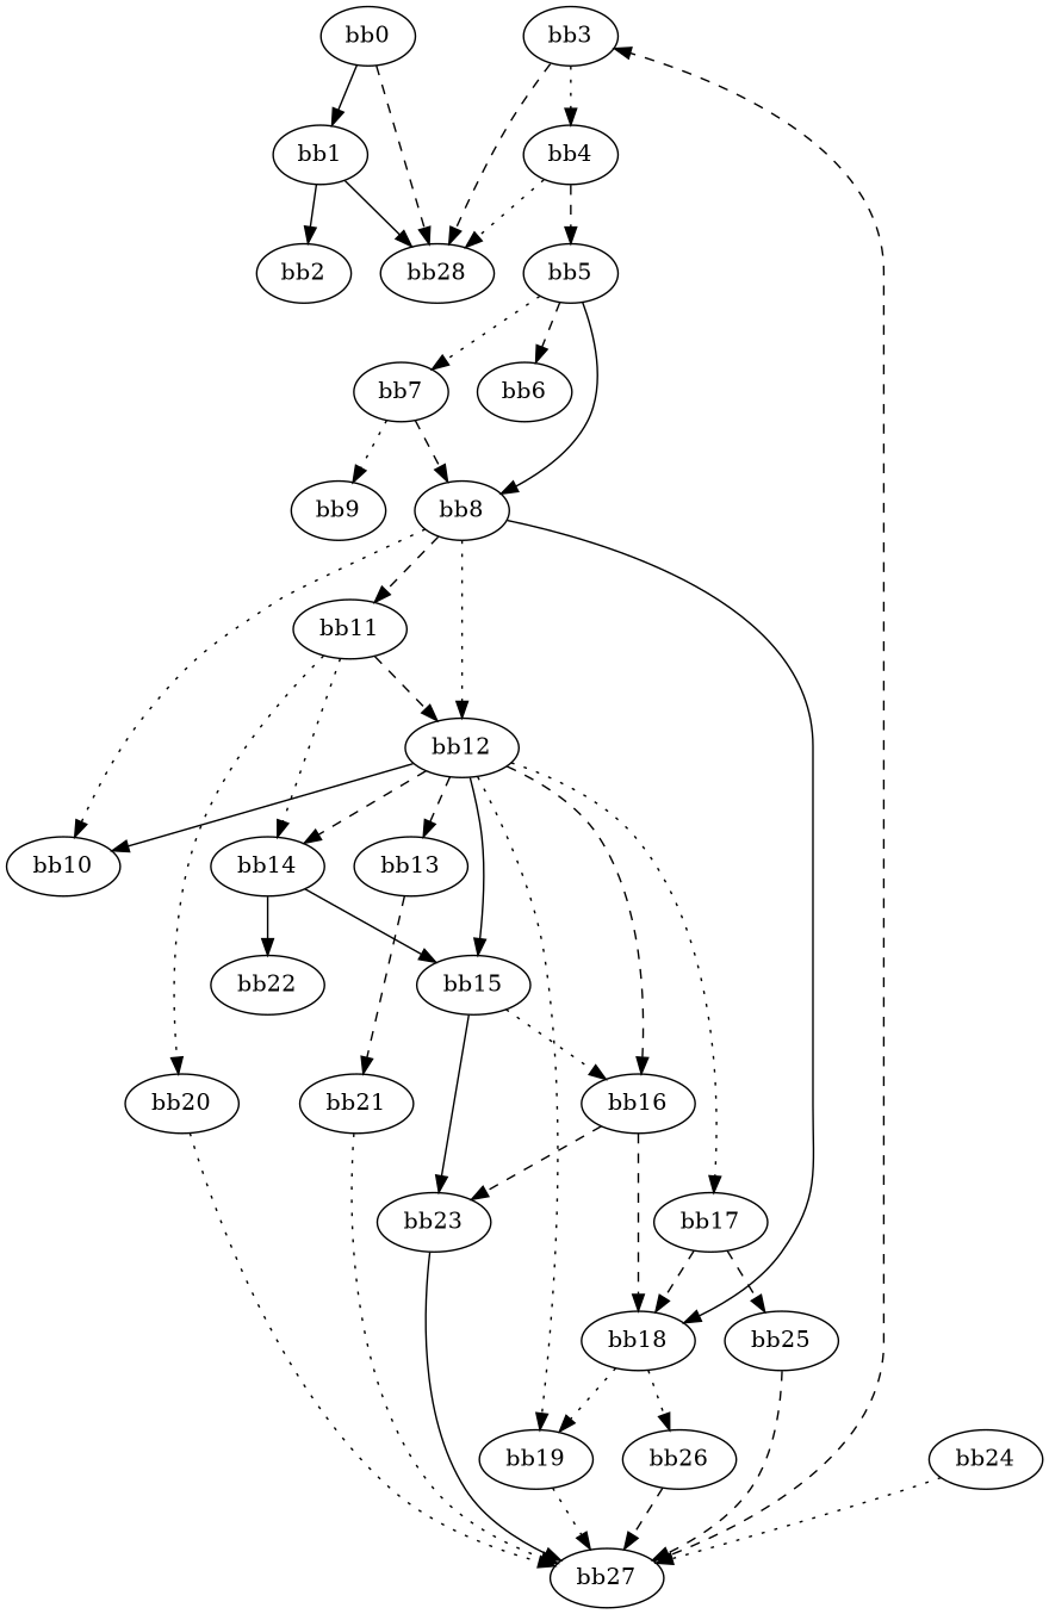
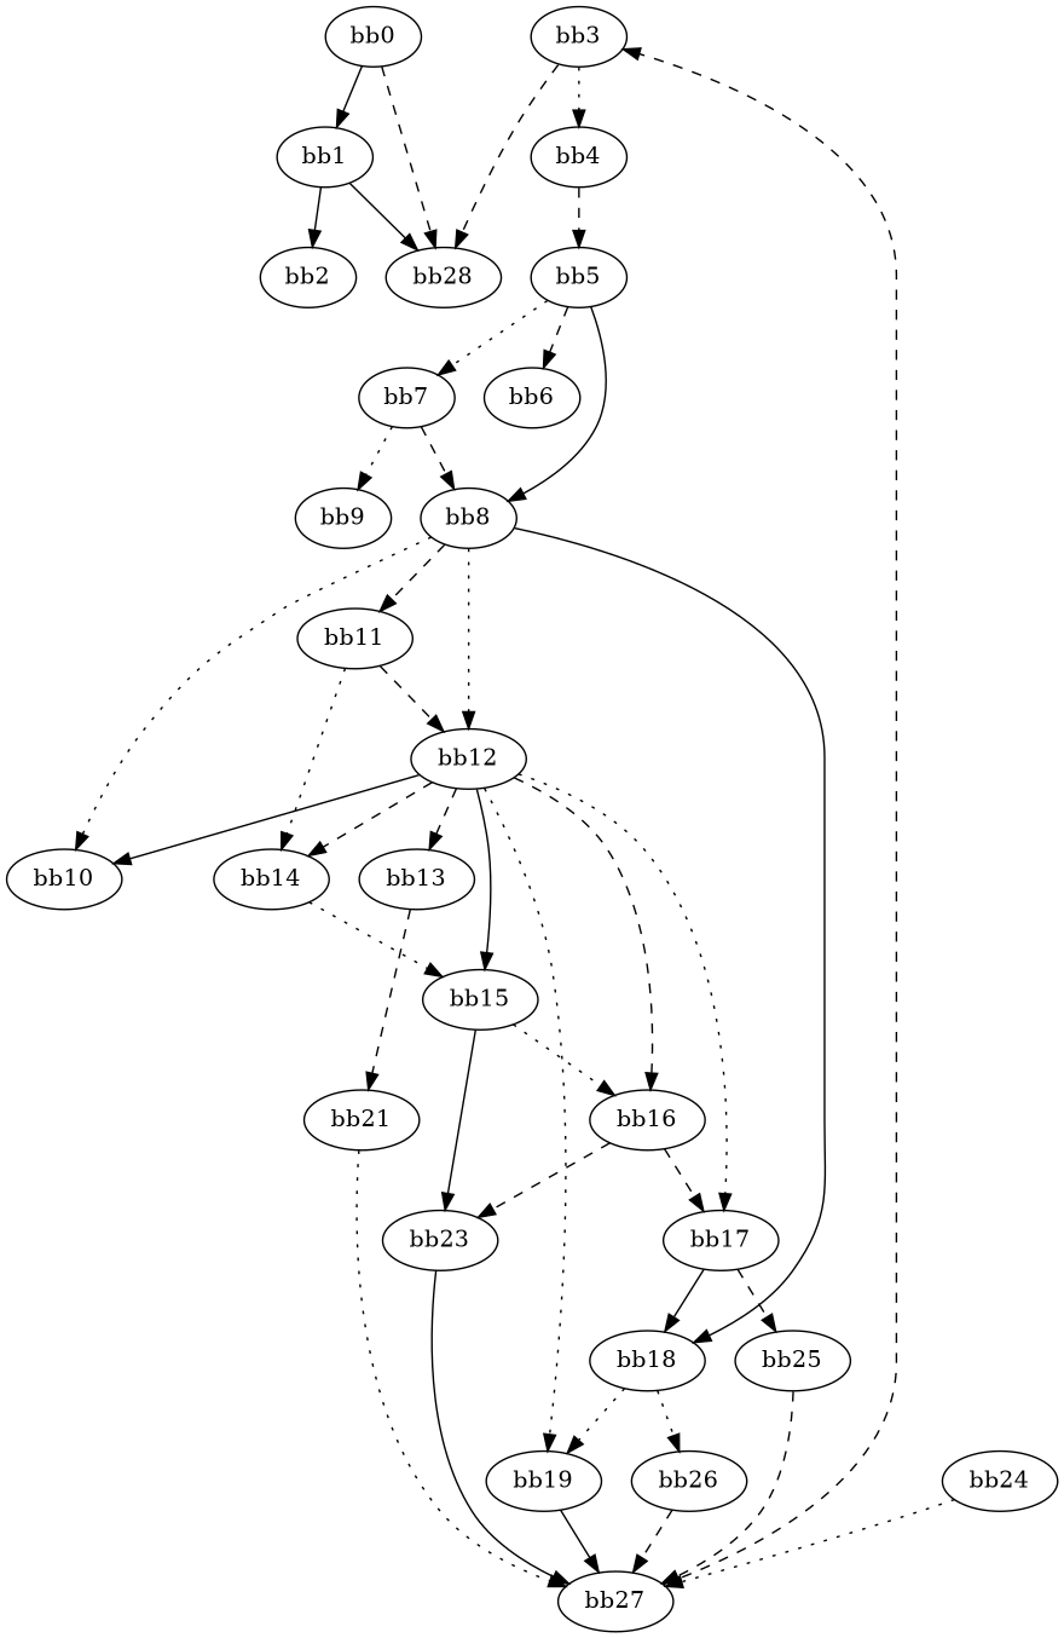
  digraph {
    edge [style=dashed]
    n1 [label="bb0\l"]
    n2 [label="bb1\l"]
    n3 [label="bb28\l"]
    n4 [label="bb2\l"]
    n5 [label="bb3\l"]
    n6 [label="bb4\l"]
    n7 [label="bb5\l"]
    n8 [label="bb6\l"]
    n9 [label="bb7\l"]
    n10 [label="bb8\l"]
    n11 [label="bb9\l"]
    n12 [label="bb10\l"]
    n13 [label="bb11\l"]
    n14 [label="bb12\l"]
    n15 [label="bb18\l"]
-   n16 [label="bb20\l"]
    n17 [label="bb14\l"]
    n18 [label="bb13\l"]
    n19 [label="bb15\l"]
    n20 [label="bb16\l"]
    n21 [label="bb17\l"]
    n22 [label="bb19\l"]
    n23 [label="bb27\l"]
    n24 [label="bb21\l"]
-   n25 [label="bb22\l"]
    n26 [label="bb23\l"]
    n27 [label="bb25\l"]
    n28 [label="bb26\l"]
    n29 [label="bb24\l"]
    n1 -> n2 [style=solid]
    n1 -> n3
    n2 -> n3 [style=solid]
    n2 -> n4 [style=solid]
    n5 -> n3
    n5 -> n6 [style=dotted]
-   n6 -> n3 [style=dotted]
    n6 -> n7
    n7 -> n8
    n7 -> n9 [style=dotted]
    n7 -> n10 [style=solid]
    n9 -> n10
    n9 -> n11 [style=dotted]
    n10 -> n12 [style=dotted]
    n10 -> n13
    n10 -> n14 [style=dotted]
    n10 -> n15 [style=solid]
    n13 -> n14
-   n13 -> n16 [style=dotted]
    n13 -> n17 [style=dotted]
    n14 -> n12 [style=solid]
    n14 -> n17
    n14 -> n18
    n14 -> n19 [style=solid]
    n14 -> n20
    n14 -> n21 [style=dotted]
    n14 -> n22 [style=dotted]
    n15 -> n22 [style=dotted]
    n15 -> n28 [style=dotted]
-   n16 -> n23 [style=dotted]
-   n17 -> n19 [style=solid]
-   n17 -> n25 [style=solid]
+   n17 -> n19 [style=dotted]
    n18 -> n24
    n19 -> n20 [style=dotted]
    n19 -> n26 [style=solid]
-   n20 -> n15
+   n20 -> n21
    n20 -> n26
-   n21 -> n15
+   n21 -> n15 [style=solid]
    n21 -> n27
-   n22 -> n23 [style=dotted]
+   n22 -> n23 [style=solid]
    n23 -> n5
    n24 -> n23 [style=dotted]
    n26 -> n23 [style=solid]
    n27 -> n23
    n28 -> n23
    n29 -> n23 [style=dotted]
  }
